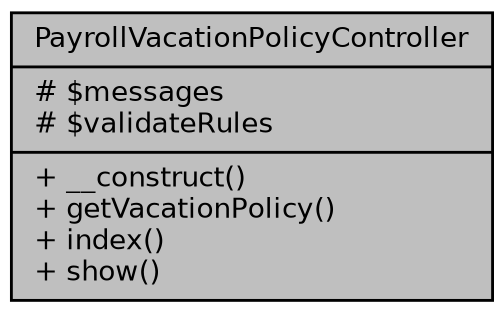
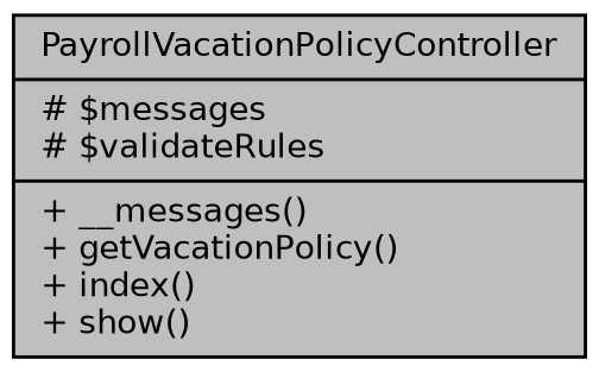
  digraph {
-   n1 [color=black fillcolor=grey75 fontcolor=black fontname=Helvetica fontsize=10 height=0.2 label="{PayrollVacationPolicyController\n|# $messages\l# $validateRules\l|+ __construct()\l+ getVacationPolicy()\l+ index()\l+ show()\l}" shape=record style=filled width=0.4]
+   n1 [color=black fillcolor=grey75 fontcolor=black fontname=Helvetica fontsize=10 height=0.2 label="{PayrollVacationPolicyController\n|# $messages\l# $validateRules\l|+ __messages()\l+ getVacationPolicy()\l+ index()\l+ show()\l}" shape=record style=filled width=0.4]
  }
